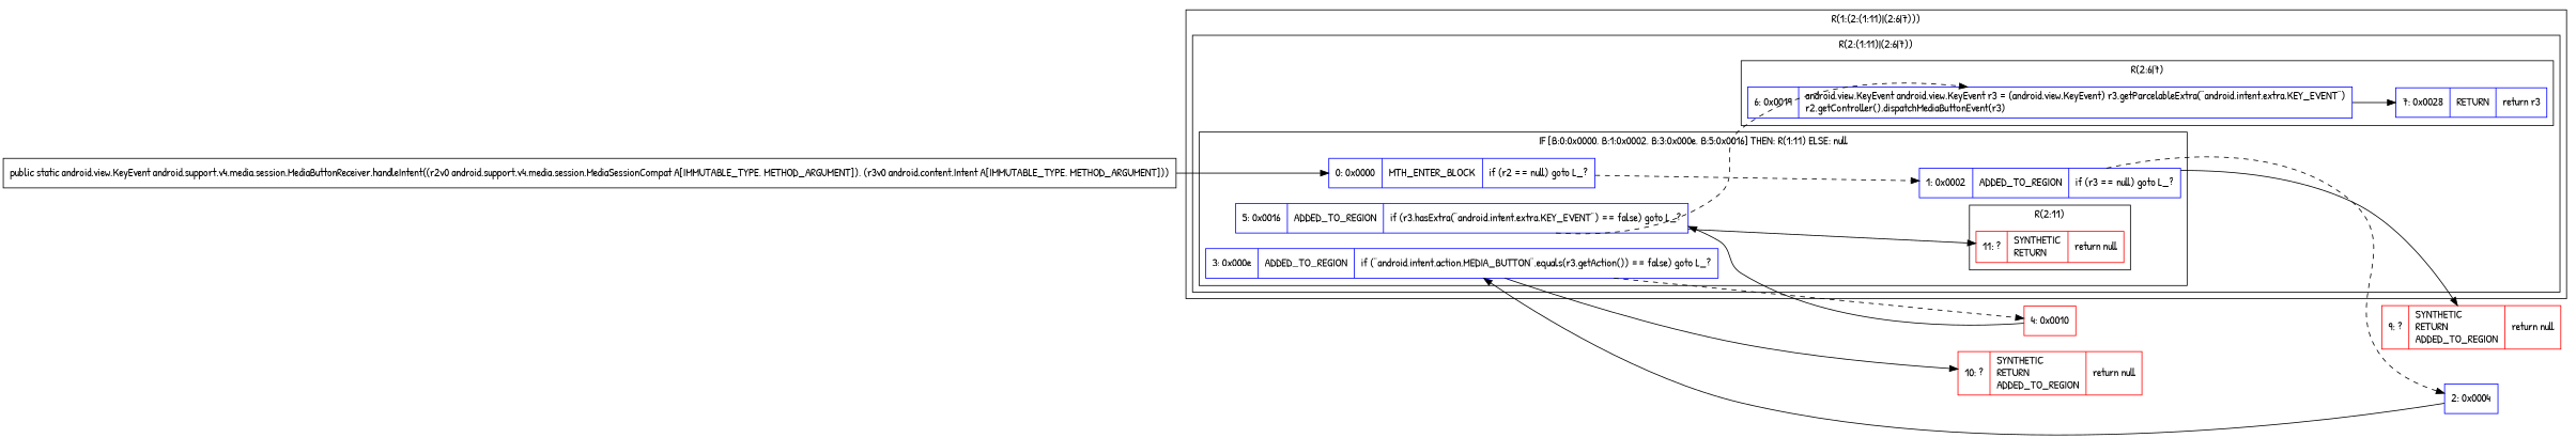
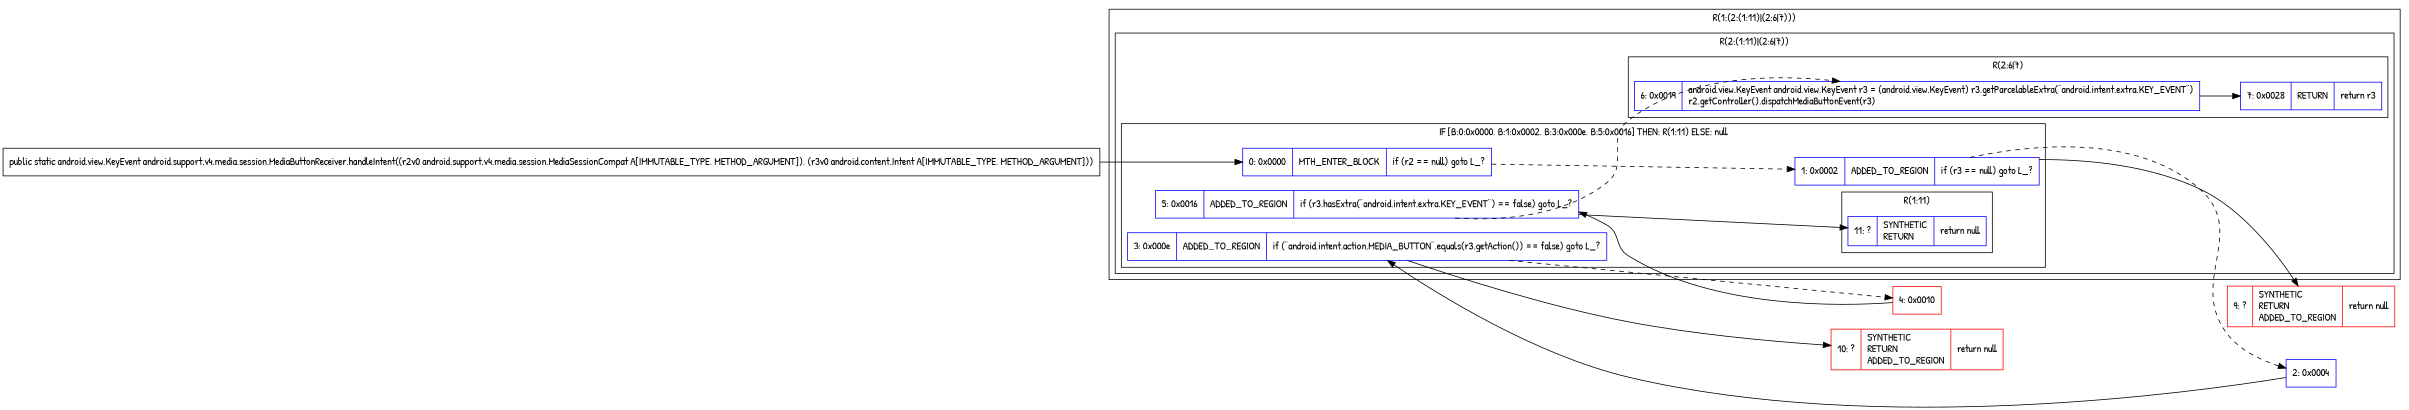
  digraph {
    fontname="Patrick Hand"
    rankdir=LR
    node [color=blue fontname="Patrick Hand" shape=record]
    edge [fontname="Patrick Hand"]
-   n1 [color=red label="{11\:\ ?|SYNTHETIC\lRETURN\l|return null\l}"]
+   n1 [label="{11\:\ ?|SYNTHETIC\lRETURN\l|return null\l}"]
    n2 [label="{0\:\ 0x0000|MTH_ENTER_BLOCK\l|if (r2 == null) goto L_?\l}"]
    n3 [label="{1\:\ 0x0002|ADDED_TO_REGION\l|if (r3 == null) goto L_?\l}"]
    n4 [label="{3\:\ 0x000e|ADDED_TO_REGION\l|if (\"android.intent.action.MEDIA_BUTTON\".equals(r3.getAction()) == false) goto L_?\l}"]
    n5 [label="{5\:\ 0x0016|ADDED_TO_REGION\l|if (r3.hasExtra(\"android.intent.extra.KEY_EVENT\") == false) goto L_?\l}"]
    n6 [label="{6\:\ 0x0019|android.view.KeyEvent android.view.KeyEvent r3 = (android.view.KeyEvent) r3.getParcelableExtra(\"android.intent.extra.KEY_EVENT\")\lr2.getController().dispatchMediaButtonEvent(r3)\l}"]
    n7 [label="{7\:\ 0x0028|RETURN\l|return r3\l}"]
    n8 [label="{2\:\ 0x0004}"]
    n9 [color=red label="{9\:\ ?|SYNTHETIC\lRETURN\lADDED_TO_REGION\l|return null\l}"]
    n10 [color=red label="{4\:\ 0x0010}"]
    n11 [color=red label="{10\:\ ?|SYNTHETIC\lRETURN\lADDED_TO_REGION\l|return null\l}"]
    n12 [label="{public static android.view.KeyEvent android.support.v4.media.session.MediaButtonReceiver.handleIntent((r2v0 android.support.v4.media.session.MediaSessionCompat A[IMMUTABLE_TYPE, METHOD_ARGUMENT]), (r3v0 android.content.Intent A[IMMUTABLE_TYPE, METHOD_ARGUMENT])) }" color=""]
    subgraph cluster_1 {
      label="R(1:(2:(1:11)|(2:6|7)))"
      subgraph cluster_2 {
        label="R(2:(1:11)|(2:6|7))"
        subgraph cluster_3 {
          label="IF [B:0:0x0000, B:1:0x0002, B:3:0x000e, B:5:0x0016] THEN: R(1:11) ELSE: null"
          n2
          n3
          n4
          n5
          subgraph cluster_4 {
-           label="R(2:11)"
+           label="R(1:11)"
            n1
          }
        }
        subgraph cluster_5 {
          label="R(2:6|7)"
          n6
          n7
        }
      }
    }
    n2 -> n3 [style=dashed]
    n3 -> n8 [style=dashed]
    n3 -> n9
    n4 -> n10 [style=dashed]
    n4 -> n11
    n5 -> n1
    n5 -> n6 [style=dashed]
    n6 -> n7
    n8 -> n4
    n10 -> n5
    n12 -> n2
  }
